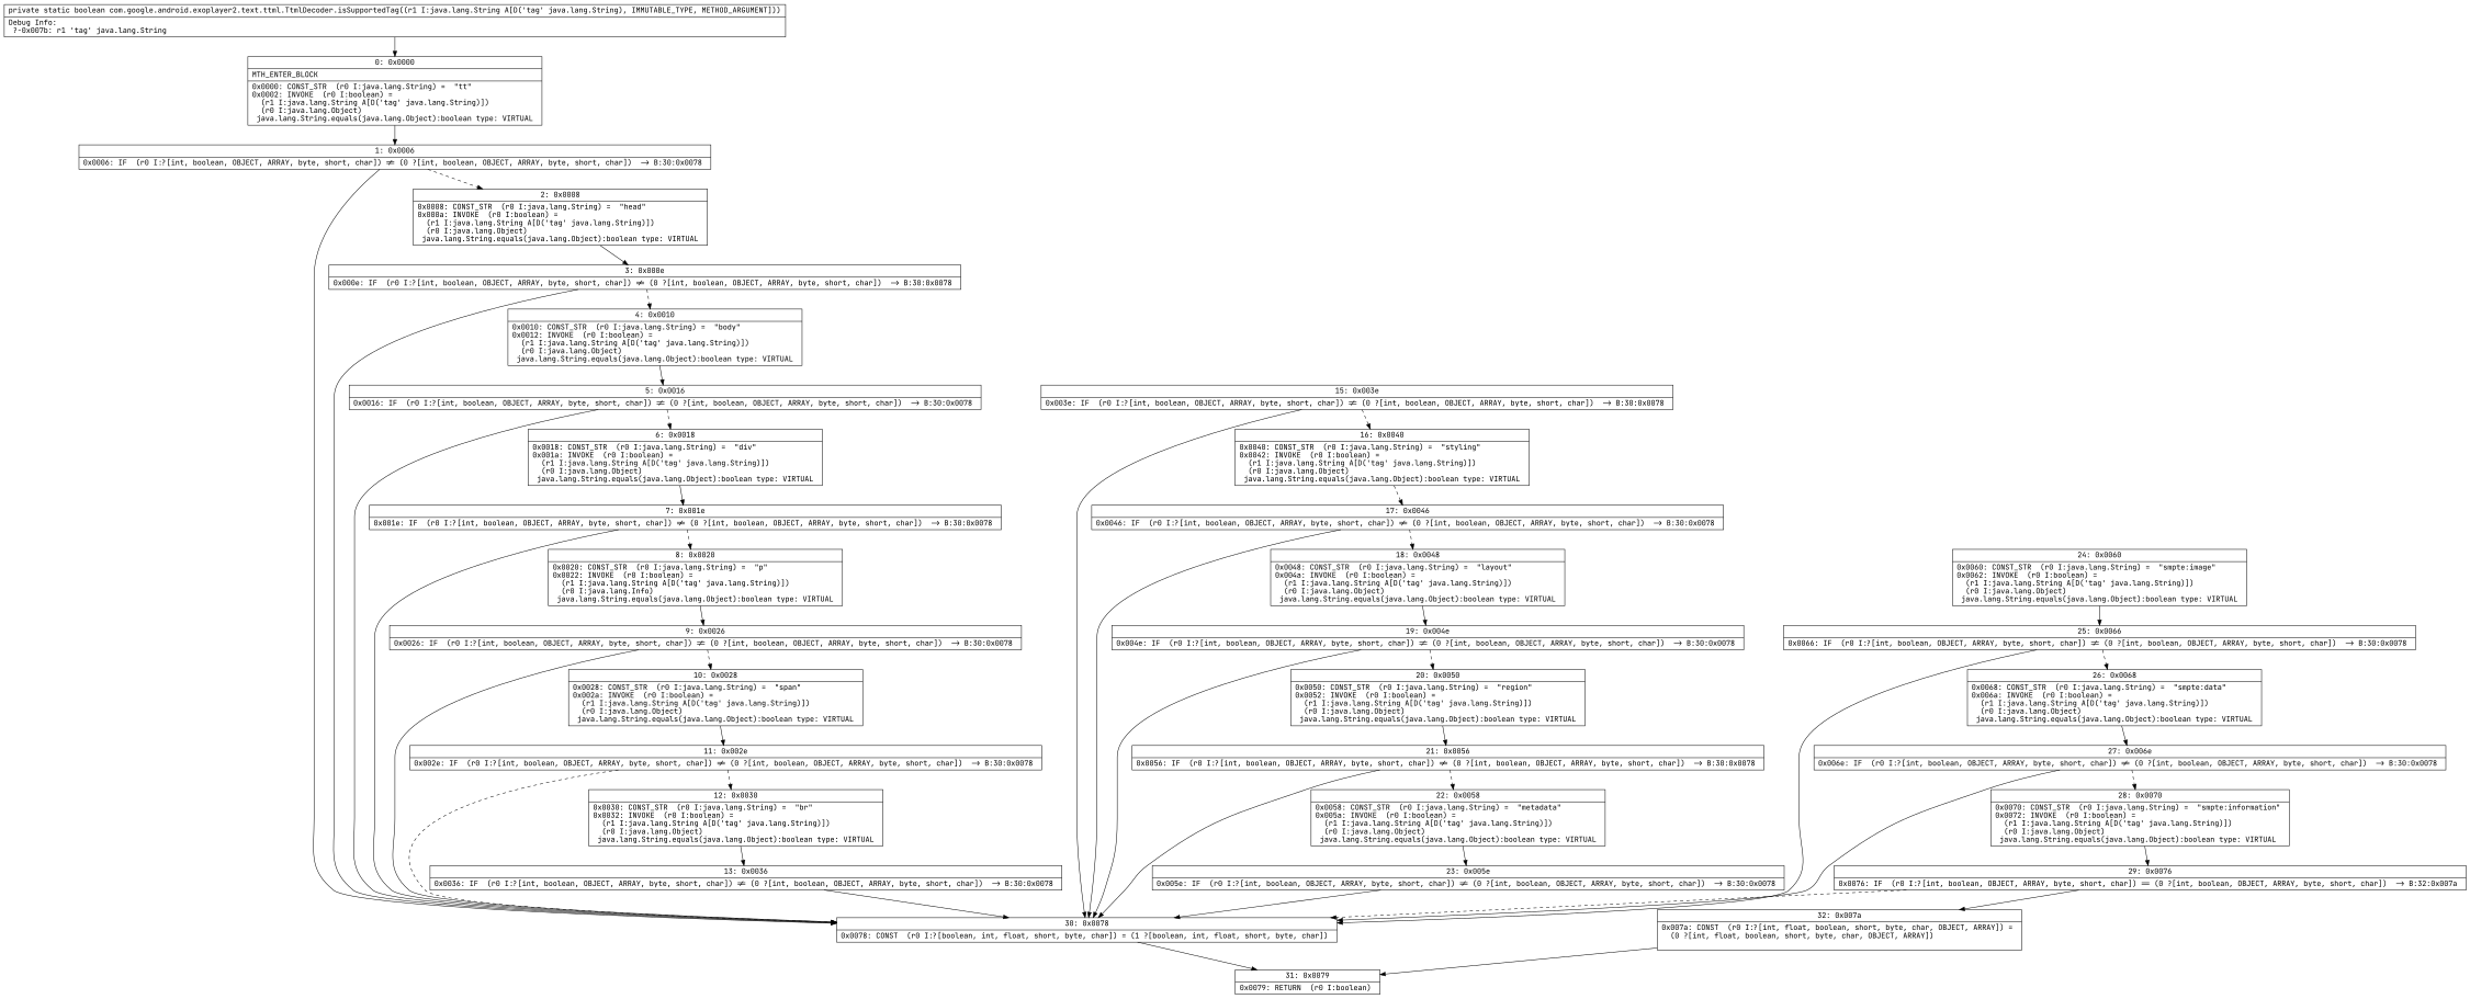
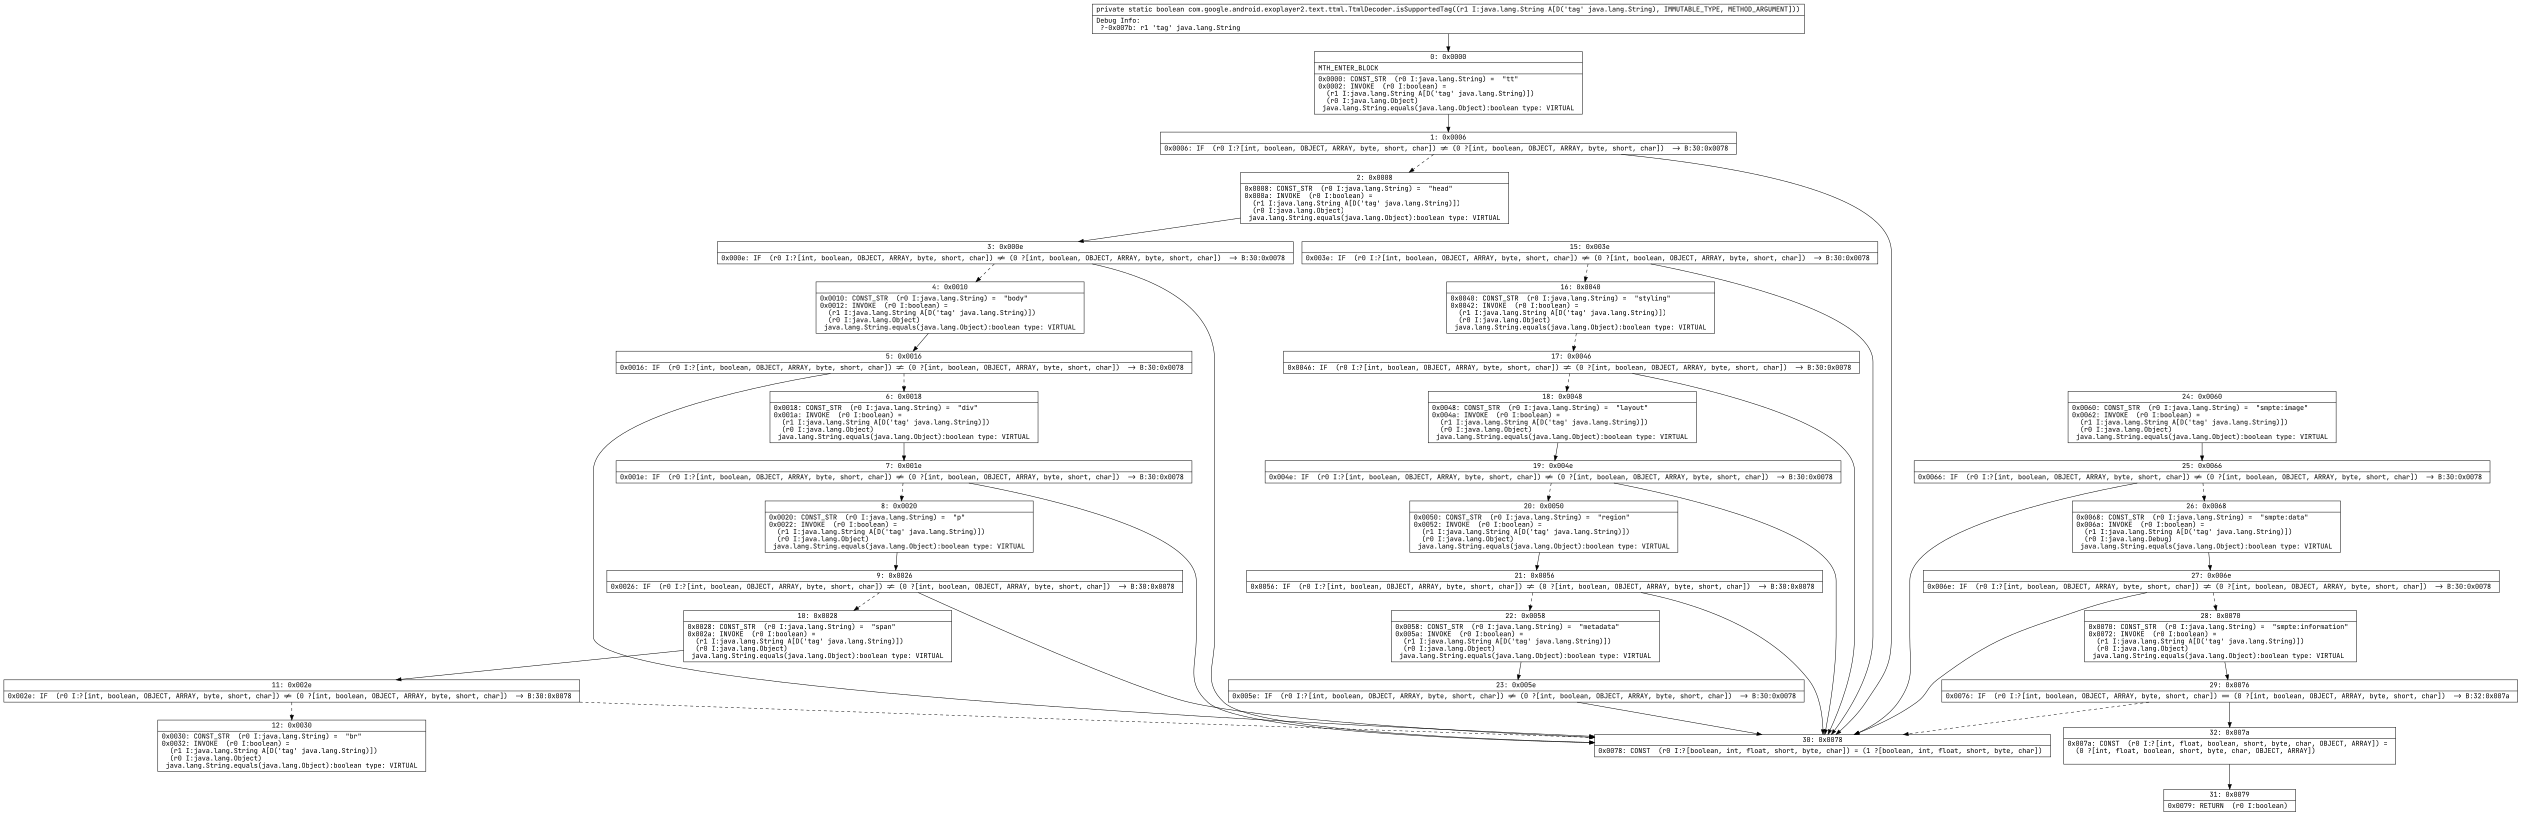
  digraph {
    fontname="JetBrains Mono"
    node [fontname="JetBrains Mono" shape=record]
    edge [fontname="JetBrains Mono"]
    n1 [label="{0\:\ 0x0000|MTH_ENTER_BLOCK\l|0x0000: CONST_STR  (r0 I:java.lang.String) =  \"tt\" \l0x0002: INVOKE  (r0 I:boolean) = \l  (r1 I:java.lang.String A[D('tag' java.lang.String)])\l  (r0 I:java.lang.Object)\l java.lang.String.equals(java.lang.Object):boolean type: VIRTUAL \l}"]
    n2 [label="{1\:\ 0x0006|0x0006: IF  (r0 I:?[int, boolean, OBJECT, ARRAY, byte, short, char]) != (0 ?[int, boolean, OBJECT, ARRAY, byte, short, char])  \-\> B:30:0x0078 \l}"]
    n3 [label="{2\:\ 0x0008|0x0008: CONST_STR  (r0 I:java.lang.String) =  \"head\" \l0x000a: INVOKE  (r0 I:boolean) = \l  (r1 I:java.lang.String A[D('tag' java.lang.String)])\l  (r0 I:java.lang.Object)\l java.lang.String.equals(java.lang.Object):boolean type: VIRTUAL \l}"]
    n4 [label="{30\:\ 0x0078|0x0078: CONST  (r0 I:?[boolean, int, float, short, byte, char]) = (1 ?[boolean, int, float, short, byte, char]) \l}"]
    n5 [label="{3\:\ 0x000e|0x000e: IF  (r0 I:?[int, boolean, OBJECT, ARRAY, byte, short, char]) != (0 ?[int, boolean, OBJECT, ARRAY, byte, short, char])  \-\> B:30:0x0078 \l}"]
    n6 [label="{31\:\ 0x0079|0x0079: RETURN  (r0 I:boolean) \l}"]
    n7 [label="{4\:\ 0x0010|0x0010: CONST_STR  (r0 I:java.lang.String) =  \"body\" \l0x0012: INVOKE  (r0 I:boolean) = \l  (r1 I:java.lang.String A[D('tag' java.lang.String)])\l  (r0 I:java.lang.Object)\l java.lang.String.equals(java.lang.Object):boolean type: VIRTUAL \l}"]
    n8 [label="{5\:\ 0x0016|0x0016: IF  (r0 I:?[int, boolean, OBJECT, ARRAY, byte, short, char]) != (0 ?[int, boolean, OBJECT, ARRAY, byte, short, char])  \-\> B:30:0x0078 \l}"]
    n9 [label="{6\:\ 0x0018|0x0018: CONST_STR  (r0 I:java.lang.String) =  \"div\" \l0x001a: INVOKE  (r0 I:boolean) = \l  (r1 I:java.lang.String A[D('tag' java.lang.String)])\l  (r0 I:java.lang.Object)\l java.lang.String.equals(java.lang.Object):boolean type: VIRTUAL \l}"]
    n10 [label="{7\:\ 0x001e|0x001e: IF  (r0 I:?[int, boolean, OBJECT, ARRAY, byte, short, char]) != (0 ?[int, boolean, OBJECT, ARRAY, byte, short, char])  \-\> B:30:0x0078 \l}"]
-   n11 [label="{8\:\ 0x0020|0x0020: CONST_STR  (r0 I:java.lang.String) =  \"p\" \l0x0022: INVOKE  (r0 I:boolean) = \l  (r1 I:java.lang.String A[D('tag' java.lang.String)])\l  (r0 I:java.lang.Info)\l java.lang.String.equals(java.lang.Object):boolean type: VIRTUAL \l}"]
+   n11 [label="{8\:\ 0x0020|0x0020: CONST_STR  (r0 I:java.lang.String) =  \"p\" \l0x0022: INVOKE  (r0 I:boolean) = \l  (r1 I:java.lang.String A[D('tag' java.lang.String)])\l  (r0 I:java.lang.Object)\l java.lang.String.equals(java.lang.Object):boolean type: VIRTUAL \l}"]
    n12 [label="{9\:\ 0x0026|0x0026: IF  (r0 I:?[int, boolean, OBJECT, ARRAY, byte, short, char]) != (0 ?[int, boolean, OBJECT, ARRAY, byte, short, char])  \-\> B:30:0x0078 \l}"]
    n13 [label="{10\:\ 0x0028|0x0028: CONST_STR  (r0 I:java.lang.String) =  \"span\" \l0x002a: INVOKE  (r0 I:boolean) = \l  (r1 I:java.lang.String A[D('tag' java.lang.String)])\l  (r0 I:java.lang.Object)\l java.lang.String.equals(java.lang.Object):boolean type: VIRTUAL \l}"]
    n14 [label="{11\:\ 0x002e|0x002e: IF  (r0 I:?[int, boolean, OBJECT, ARRAY, byte, short, char]) != (0 ?[int, boolean, OBJECT, ARRAY, byte, short, char])  \-\> B:30:0x0078 \l}"]
    n15 [label="{12\:\ 0x0030|0x0030: CONST_STR  (r0 I:java.lang.String) =  \"br\" \l0x0032: INVOKE  (r0 I:boolean) = \l  (r1 I:java.lang.String A[D('tag' java.lang.String)])\l  (r0 I:java.lang.Object)\l java.lang.String.equals(java.lang.Object):boolean type: VIRTUAL \l}"]
-   n16 [label="{13\:\ 0x0036|0x0036: IF  (r0 I:?[int, boolean, OBJECT, ARRAY, byte, short, char]) != (0 ?[int, boolean, OBJECT, ARRAY, byte, short, char])  \-\> B:30:0x0078 \l}"]
    n17 [label="{15\:\ 0x003e|0x003e: IF  (r0 I:?[int, boolean, OBJECT, ARRAY, byte, short, char]) != (0 ?[int, boolean, OBJECT, ARRAY, byte, short, char])  \-\> B:30:0x0078 \l}"]
    n18 [label="{16\:\ 0x0040|0x0040: CONST_STR  (r0 I:java.lang.String) =  \"styling\" \l0x0042: INVOKE  (r0 I:boolean) = \l  (r1 I:java.lang.String A[D('tag' java.lang.String)])\l  (r0 I:java.lang.Object)\l java.lang.String.equals(java.lang.Object):boolean type: VIRTUAL \l}"]
    n19 [label="{17\:\ 0x0046|0x0046: IF  (r0 I:?[int, boolean, OBJECT, ARRAY, byte, short, char]) != (0 ?[int, boolean, OBJECT, ARRAY, byte, short, char])  \-\> B:30:0x0078 \l}"]
    n20 [label="{18\:\ 0x0048|0x0048: CONST_STR  (r0 I:java.lang.String) =  \"layout\" \l0x004a: INVOKE  (r0 I:boolean) = \l  (r1 I:java.lang.String A[D('tag' java.lang.String)])\l  (r0 I:java.lang.Object)\l java.lang.String.equals(java.lang.Object):boolean type: VIRTUAL \l}"]
    n21 [label="{19\:\ 0x004e|0x004e: IF  (r0 I:?[int, boolean, OBJECT, ARRAY, byte, short, char]) != (0 ?[int, boolean, OBJECT, ARRAY, byte, short, char])  \-\> B:30:0x0078 \l}"]
    n22 [label="{20\:\ 0x0050|0x0050: CONST_STR  (r0 I:java.lang.String) =  \"region\" \l0x0052: INVOKE  (r0 I:boolean) = \l  (r1 I:java.lang.String A[D('tag' java.lang.String)])\l  (r0 I:java.lang.Object)\l java.lang.String.equals(java.lang.Object):boolean type: VIRTUAL \l}"]
    n23 [label="{21\:\ 0x0056|0x0056: IF  (r0 I:?[int, boolean, OBJECT, ARRAY, byte, short, char]) != (0 ?[int, boolean, OBJECT, ARRAY, byte, short, char])  \-\> B:30:0x0078 \l}"]
    n24 [label="{22\:\ 0x0058|0x0058: CONST_STR  (r0 I:java.lang.String) =  \"metadata\" \l0x005a: INVOKE  (r0 I:boolean) = \l  (r1 I:java.lang.String A[D('tag' java.lang.String)])\l  (r0 I:java.lang.Object)\l java.lang.String.equals(java.lang.Object):boolean type: VIRTUAL \l}"]
    n25 [label="{23\:\ 0x005e|0x005e: IF  (r0 I:?[int, boolean, OBJECT, ARRAY, byte, short, char]) != (0 ?[int, boolean, OBJECT, ARRAY, byte, short, char])  \-\> B:30:0x0078 \l}"]
    n26 [label="{24\:\ 0x0060|0x0060: CONST_STR  (r0 I:java.lang.String) =  \"smpte:image\" \l0x0062: INVOKE  (r0 I:boolean) = \l  (r1 I:java.lang.String A[D('tag' java.lang.String)])\l  (r0 I:java.lang.Object)\l java.lang.String.equals(java.lang.Object):boolean type: VIRTUAL \l}"]
    n27 [label="{25\:\ 0x0066|0x0066: IF  (r0 I:?[int, boolean, OBJECT, ARRAY, byte, short, char]) != (0 ?[int, boolean, OBJECT, ARRAY, byte, short, char])  \-\> B:30:0x0078 \l}"]
-   n28 [label="{26\:\ 0x0068|0x0068: CONST_STR  (r0 I:java.lang.String) =  \"smpte:data\" \l0x006a: INVOKE  (r0 I:boolean) = \l  (r1 I:java.lang.String A[D('tag' java.lang.String)])\l  (r0 I:java.lang.Object)\l java.lang.String.equals(java.lang.Object):boolean type: VIRTUAL \l}"]
+   n28 [label="{26\:\ 0x0068|0x0068: CONST_STR  (r0 I:java.lang.String) =  \"smpte:data\" \l0x006a: INVOKE  (r0 I:boolean) = \l  (r1 I:java.lang.String A[D('tag' java.lang.String)])\l  (r0 I:java.lang.Debug)\l java.lang.String.equals(java.lang.Object):boolean type: VIRTUAL \l}"]
    n29 [label="{27\:\ 0x006e|0x006e: IF  (r0 I:?[int, boolean, OBJECT, ARRAY, byte, short, char]) != (0 ?[int, boolean, OBJECT, ARRAY, byte, short, char])  \-\> B:30:0x0078 \l}"]
    n30 [label="{28\:\ 0x0070|0x0070: CONST_STR  (r0 I:java.lang.String) =  \"smpte:information\" \l0x0072: INVOKE  (r0 I:boolean) = \l  (r1 I:java.lang.String A[D('tag' java.lang.String)])\l  (r0 I:java.lang.Object)\l java.lang.String.equals(java.lang.Object):boolean type: VIRTUAL \l}"]
    n31 [label="{29\:\ 0x0076|0x0076: IF  (r0 I:?[int, boolean, OBJECT, ARRAY, byte, short, char]) == (0 ?[int, boolean, OBJECT, ARRAY, byte, short, char])  \-\> B:32:0x007a \l}"]
    n32 [label="{32\:\ 0x007a|0x007a: CONST  (r0 I:?[int, float, boolean, short, byte, char, OBJECT, ARRAY]) = \l  (0 ?[int, float, boolean, short, byte, char, OBJECT, ARRAY])\l \l}"]
    n33 [label="{private static boolean com.google.android.exoplayer2.text.ttml.TtmlDecoder.isSupportedTag((r1 I:java.lang.String A[D('tag' java.lang.String), IMMUTABLE_TYPE, METHOD_ARGUMENT]))  | Debug Info:\l  ?\-0x007b: r1 'tag' java.lang.String\l}"]
    n1 -> n2
    n2 -> n3 [style=dashed]
    n2 -> n4
    n3 -> n5
-   n4 -> n6
    n5 -> n4
    n5 -> n7 [style=dashed]
    n7 -> n8
    n8 -> n4
    n8 -> n9 [style=dashed]
    n9 -> n10
    n10 -> n4
    n10 -> n11 [style=dashed]
    n11 -> n12
    n12 -> n4
    n12 -> n13 [style=dashed]
    n13 -> n14
    n14 -> n4 [style=dashed]
    n14 -> n15 [style=dashed]
-   n15 -> n16
-   n16 -> n4
    n17 -> n4
    n17 -> n18 [style=dashed]
    n18 -> n19 [style=dashed]
    n19 -> n4
    n19 -> n20 [style=dashed]
    n20 -> n21
    n21 -> n4
    n21 -> n22 [style=dashed]
    n22 -> n23
    n23 -> n4
    n23 -> n24 [style=dashed]
    n24 -> n25
    n25 -> n4
    n26 -> n27
    n27 -> n4
    n27 -> n28 [style=dashed]
    n28 -> n29
    n29 -> n4
    n29 -> n30 [style=dashed]
    n30 -> n31
    n31 -> n4 [style=dashed]
    n31 -> n32
    n32 -> n6
    n33 -> n1
  }
